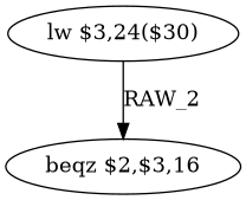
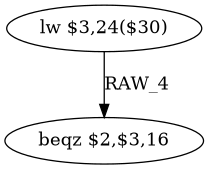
  digraph {
    node [shape=ellipse]
    n1 [label="lw $3,24($30)"]
    n2 [label="beqz $2,$3,16"]
-   n1 -> n2 [label=RAW_2]
+   n1 -> n2 [label=RAW_4]
  }
